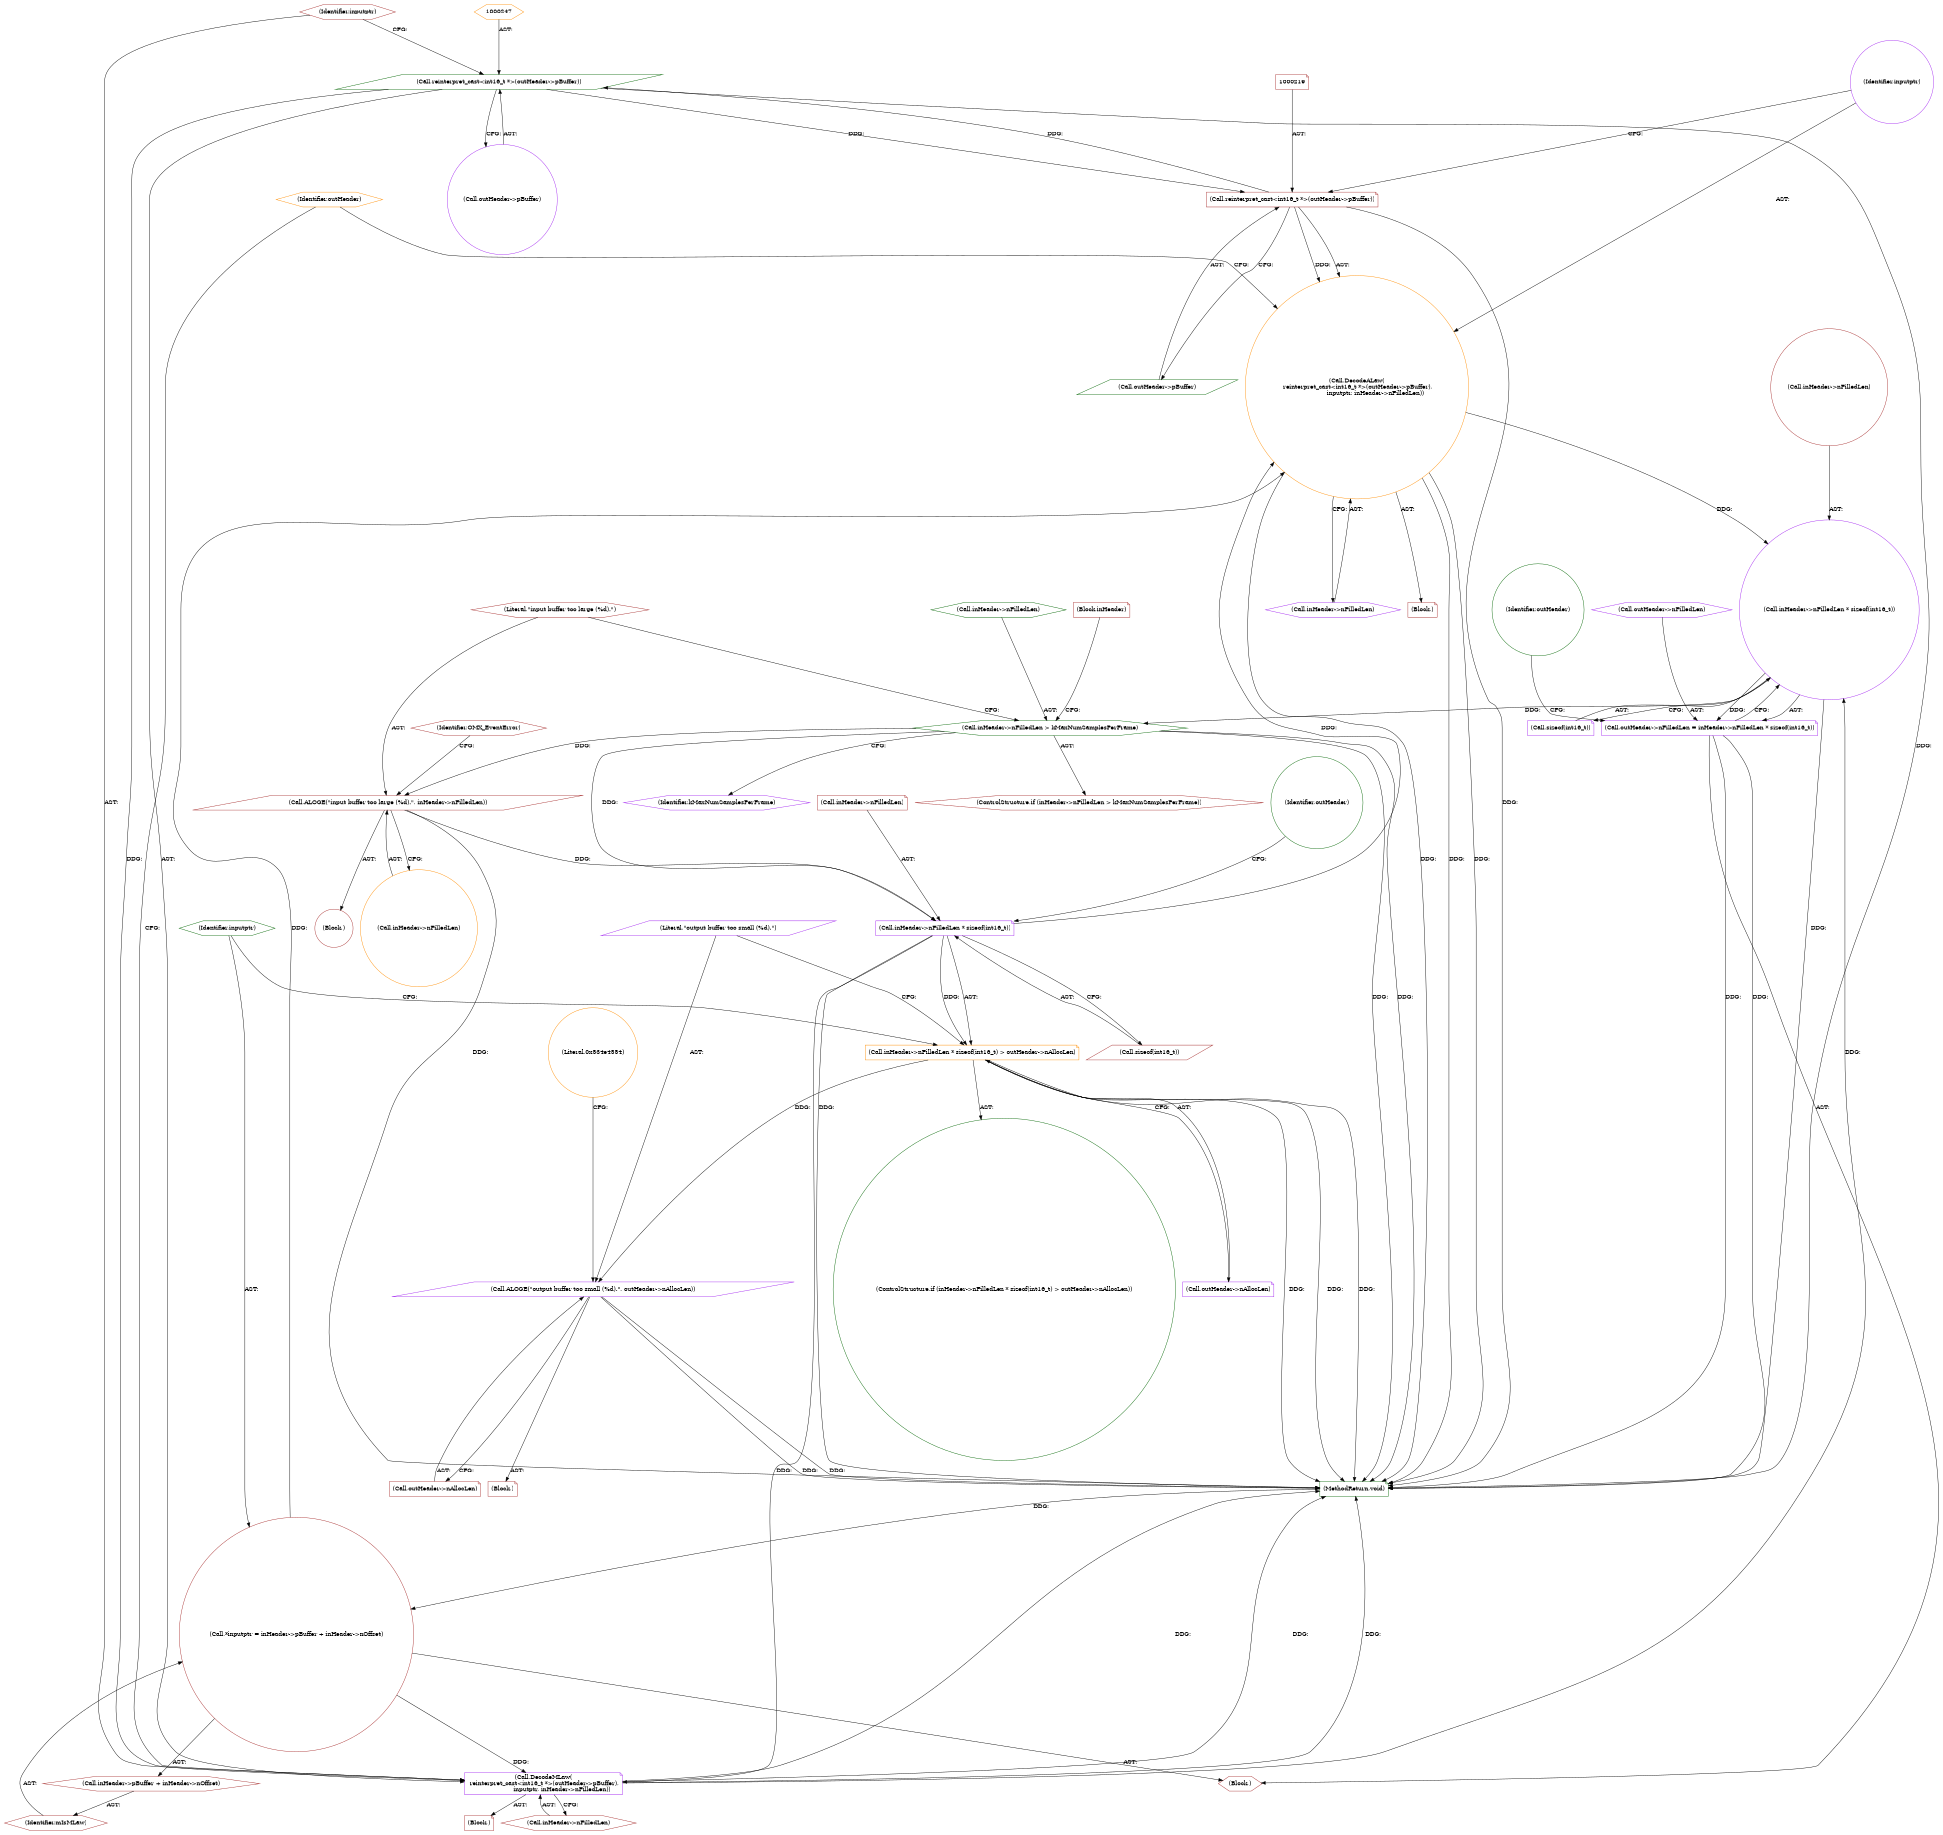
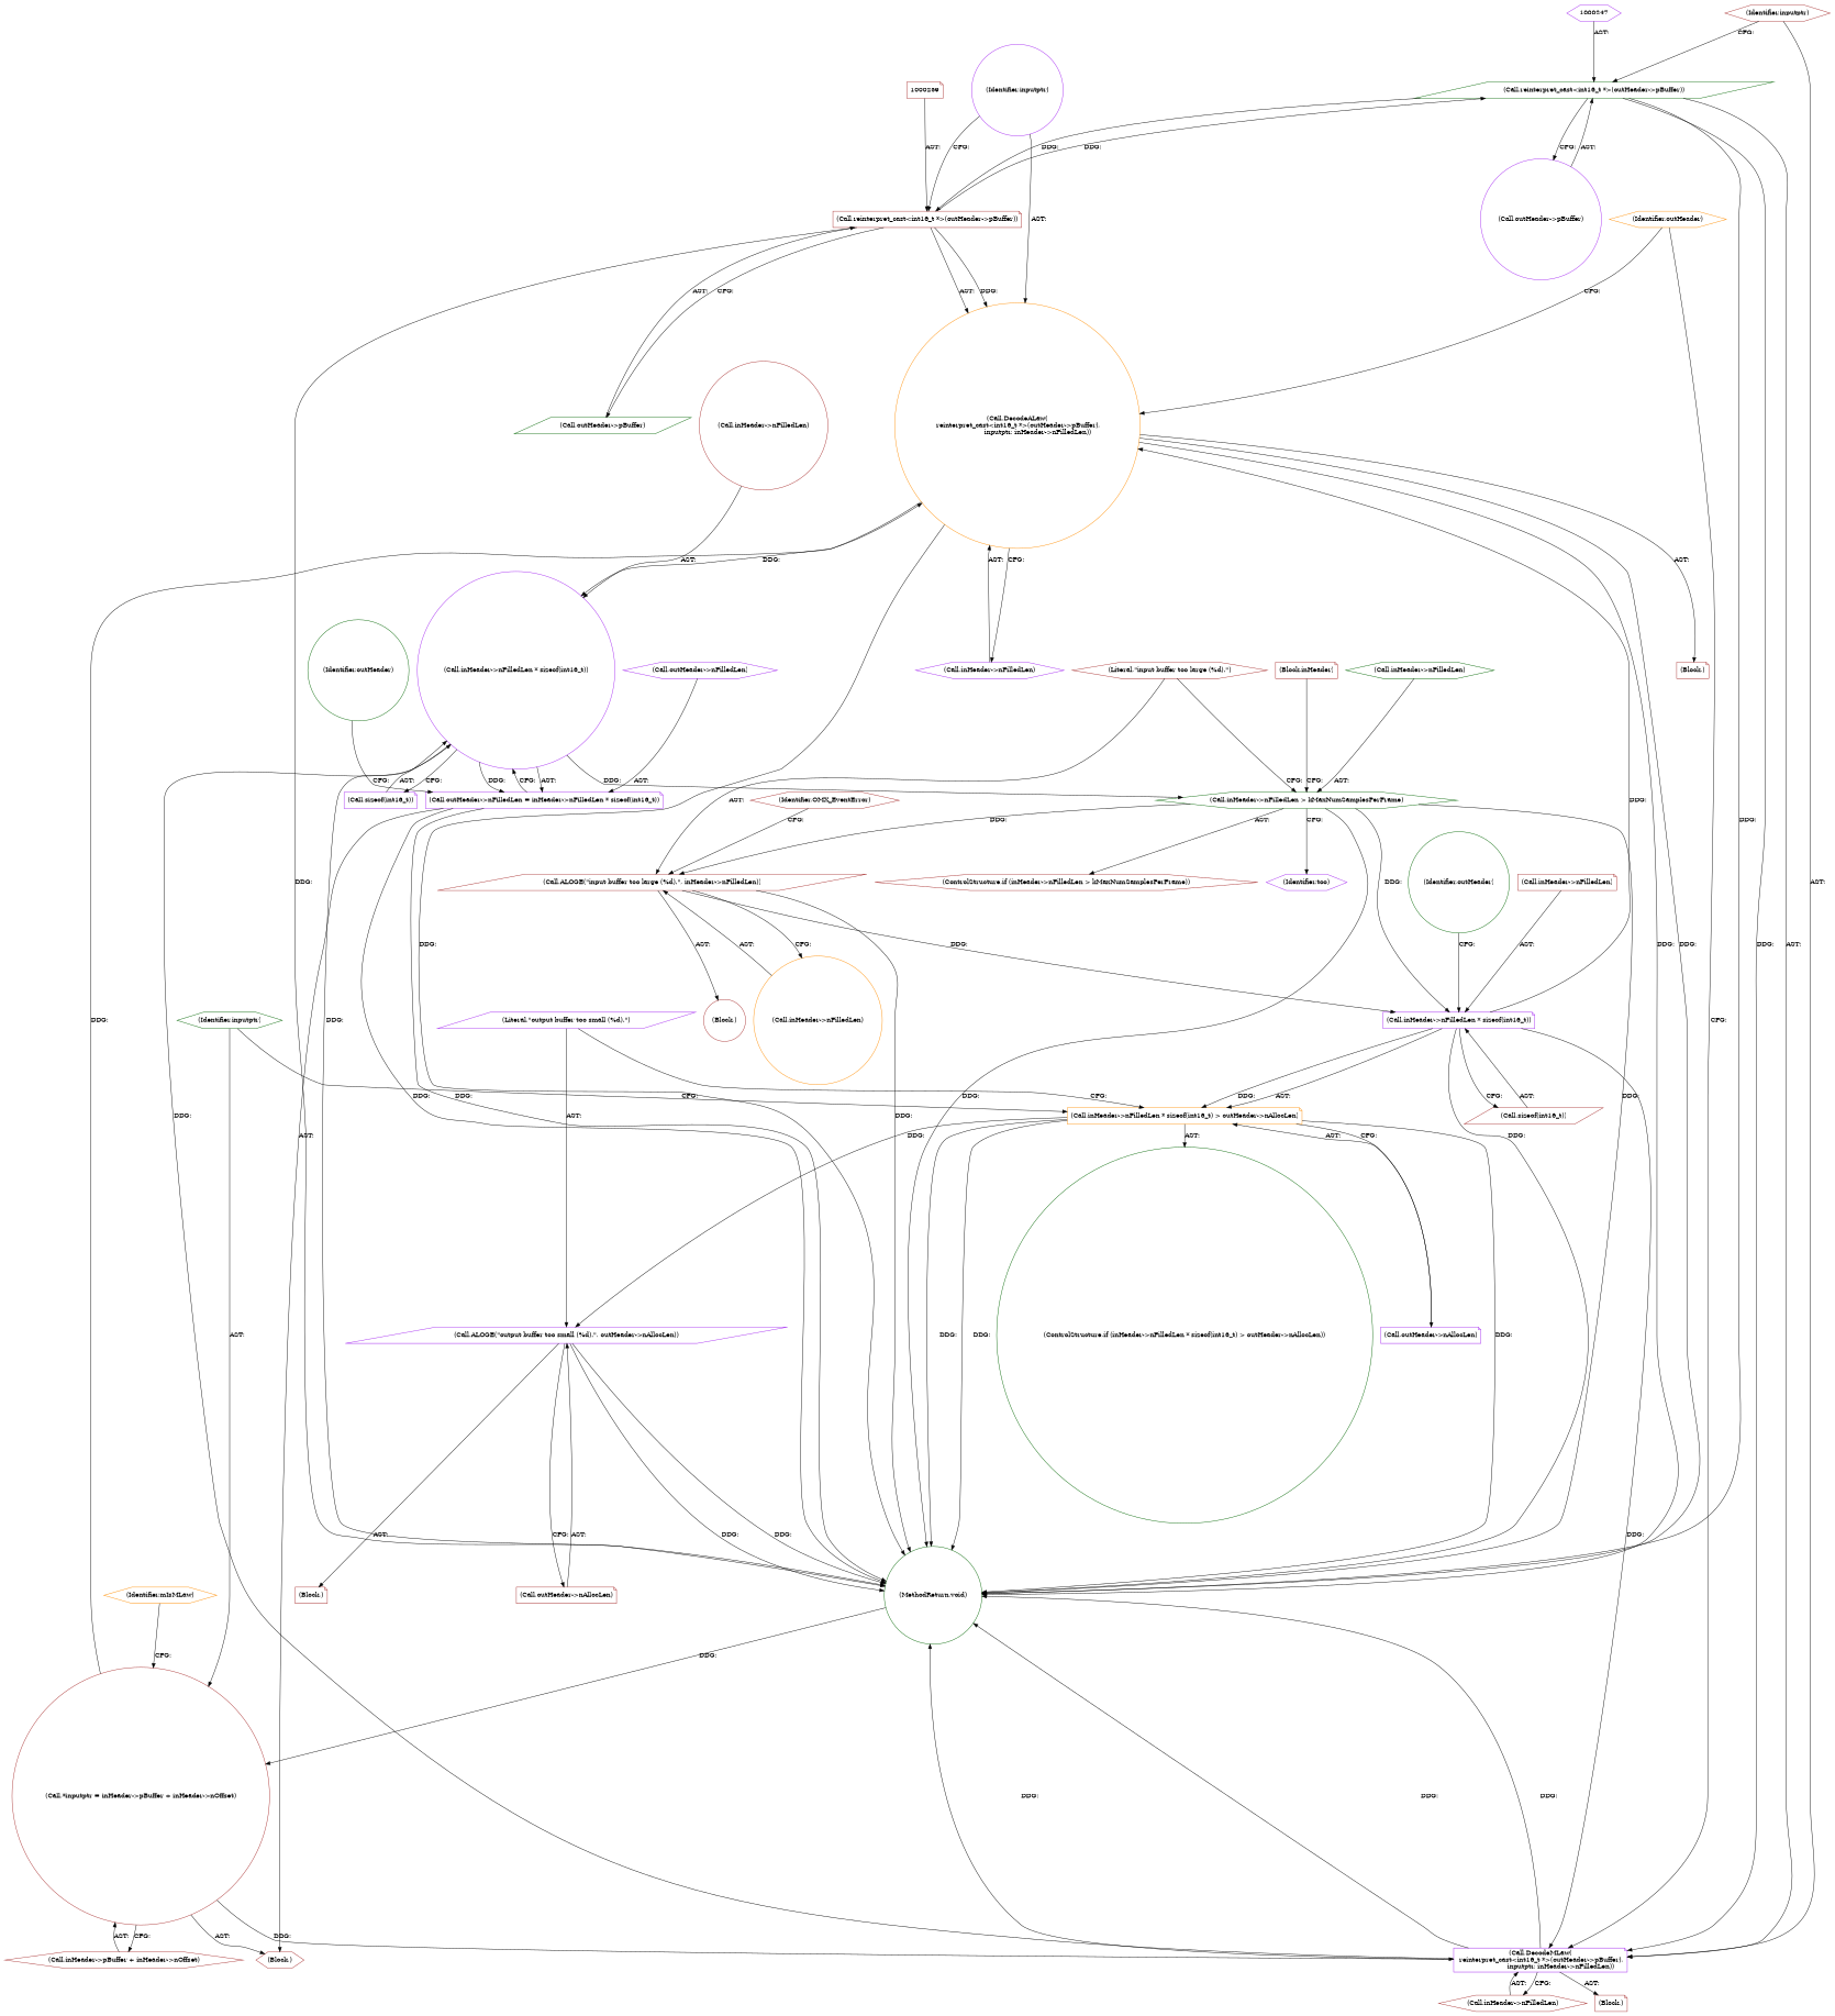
  digraph {
    node [color=brown shape=hexagon]
    n1 [color=darkorange label="(Call,DecodeALaw(\n reinterpret_cast<int16_t *>(outHeader->pBuffer),\n                    inputptr, inHeader->nFilledLen))" shape=circle]
    n2 [color=purple label="(Call,inHeader->nFilledLen * sizeof(int16_t))" shape=circle]
    n3 [color=purple label="(Call,inHeader->nFilledLen)"]
    n4 [label="(Block,)" shape=note]
-   n5 [color=darkgreen label="(MethodReturn,void)" shape=note]
+   n5 [color=darkgreen label="(MethodReturn,void)" shape=circle]
    n6 [color=darkgreen label="(Call,inHeader->nFilledLen > kMaxNumSamplesPerFrame)"]
    n7 [color=purple label="(Call,outHeader->nFilledLen = inHeader->nFilledLen * sizeof(int16_t))" shape=note]
    n8 [color=purple label="(Call,sizeof(int16_t))" shape=note]
    n9 [label="(Call,*inputptr = inHeader->pBuffer + inHeader->nOffset)" shape=circle]
    n10 [label="(Call,reinterpret_cast<int16_t *>(outHeader->pBuffer))" shape=note]
    n11 [color=darkgreen label="(Call,reinterpret_cast<int16_t *>(outHeader->pBuffer))" shape=parallelogram]
    n12 [color=darkgreen label="(Call,outHeader->pBuffer)" shape=parallelogram]
    n13 [color=purple label="(Call,DecodeMLaw(\n reinterpret_cast<int16_t *>(outHeader->pBuffer),\n                    inputptr, inHeader->nFilledLen))" shape=note]
    n14 [color=purple label="(Call,outHeader->pBuffer)" shape=circle]
    n15 [label="(Call,inHeader->nFilledLen)"]
    n16 [label="(Block,)" shape=note]
    n17 [label="(Call,inHeader->pBuffer + inHeader->nOffset)"]
    n18 [label="(Block,)"]
    n19 [color=purple label="(Call,inHeader->nFilledLen * sizeof(int16_t))" shape=note]
    n20 [color=darkorange label="(Call,inHeader->nFilledLen * sizeof(int16_t) > outHeader->nAllocLen)" shape=note]
    n21 [label="(Call,sizeof(int16_t))" shape=parallelogram]
    n22 [color=purple label="(Call,ALOGE(\"output buffer too small (%d).\", outHeader->nAllocLen))" shape=parallelogram]
    n23 [color=darkgreen label="(ControlStructure,if (inHeader->nFilledLen * sizeof(int16_t) > outHeader->nAllocLen))" shape=circle]
    n24 [color=purple label="(Call,outHeader->nAllocLen)" shape=note]
    n25 [label="(Call,ALOGE(\"input buffer too large (%d).\", inHeader->nFilledLen))" shape=parallelogram]
-   n26 [color=purple label="(Identifier,kMaxNumSamplesPerFrame)"]
+   n26 [color=purple label="(Identifier,too)"]
    n27 [label="(ControlStructure,if (inHeader->nFilledLen > kMaxNumSamplesPerFrame))"]
    n28 [label="(Block,)" shape=circle]
    n29 [color=darkorange label="(Call,inHeader->nFilledLen)" shape=circle]
    n30 [label="(Call,outHeader->nAllocLen)" shape=note]
    n31 [label="(Block,)" shape=note]
    n32 [color=purple label="(Identifier,inputptr)" shape=circle]
-   n33 [color=darkorange label="(Literal,0x534e4554)" shape=circle]
    n34 [color=purple label="(Literal,\"output buffer too small (%d).\")" shape=parallelogram]
    n35 [label="(Call,inHeader->nFilledLen)" shape=note]
-   n36 [label="(Identifier,mIsMLaw)"]
+   n36 [color=darkorange label="(Identifier,mIsMLaw)"]
    n37 [label="(Identifier,OMX_EventError)"]
    n38 [color=darkgreen label="(Identifier,inputptr)"]
    n39 [color=darkgreen label="(Identifier,outHeader)" shape=circle]
    n40 [label="(Literal,\"input buffer too large (%d).\")"]
    n41 [label="(Block,inHeader)" shape=note]
    n42 [color=darkgreen label="(Call,inHeader->nFilledLen)"]
    n43 [color=darkgreen label="(Identifier,outHeader)" shape=circle]
    n44 [label="(Identifier,inputptr)"]
    n45 [color=purple label="(Call,outHeader->nFilledLen)"]
    n46 [color=darkorange label="(Identifier,outHeader)"]
    n47 [label="(Call,inHeader->nFilledLen)" shape=circle]
-   1000259 [shape=note label=1000219]
-   1000247 [color=darkorange]
+   1000259 [shape=note]
+   1000247 [color=purple]
    n1 -> n2 [label="DDG: "]
    n1 -> n3 [label="CFG: "]
    n1 -> n4 [label="AST: "]
    n1 -> n5 [label="DDG: "]
    n1 -> n5 [label="DDG: "]
    n1 -> n5 [label="DDG: "]
    n2 -> n5 [label="DDG: "]
    n2 -> n6 [label="DDG: "]
    n2 -> n7 [label="AST: "]
    n2 -> n7 [label="DDG: "]
    n2 -> n8 [label="CFG: "]
    n3 -> n1 [label="AST: "]
    n5 -> n9 [label="DDG: "]
    n6 -> n5 [label="DDG: "]
    n6 -> n5 [label="DDG: "]
    n6 -> n19 [label="DDG: "]
    n6 -> n25 [label="DDG: "]
    n6 -> n26 [label="CFG: "]
    n6 -> n27 [label="AST: "]
    n7 -> n2 [label="CFG: "]
    n7 -> n5 [label="DDG: "]
    n7 -> n5 [label="DDG: "]
    n7 -> n18 [label="AST: "]
    n8 -> n2 [label="AST: "]
    n9 -> n1 [label="DDG: "]
    n9 -> n13 [label="DDG: "]
-   n9 -> n17 [label="AST: "]
+   n9 -> n17 [label="CFG: "]
    n9 -> n18 [label="AST: "]
    n10 -> n1 [label="AST: "]
    n10 -> n1 [label="DDG: "]
    n10 -> n5 [label="DDG: "]
    n10 -> n11 [label="DDG: "]
    n10 -> n12 [label="CFG: "]
    n11 -> n5 [label="DDG: "]
    n11 -> n10 [label="DDG: "]
    n11 -> n13 [label="AST: "]
    n11 -> n13 [label="DDG: "]
    n11 -> n14 [label="CFG: "]
    n12 -> n10 [label="AST: "]
    n13 -> n2 [label="DDG: "]
    n13 -> n5 [label="DDG: "]
    n13 -> n5 [label="DDG: "]
    n13 -> n5 [label="DDG: "]
    n13 -> n15 [label="CFG: "]
    n13 -> n16 [label="AST: "]
    n14 -> n11 [label="AST: "]
    n15 -> n13 [label="AST: "]
-   n17 -> n36 [label="AST: "]
+   n17 -> n9 [label="AST: "]
    n19 -> n1 [label="DDG: "]
    n19 -> n5 [label="DDG: "]
    n19 -> n13 [label="DDG: "]
    n19 -> n20 [label="AST: "]
    n19 -> n20 [label="DDG: "]
    n19 -> n21 [label="CFG: "]
    n20 -> n5 [label="DDG: "]
    n20 -> n5 [label="DDG: "]
    n20 -> n5 [label="DDG: "]
    n20 -> n22 [label="DDG: "]
    n20 -> n23 [label="AST: "]
    n20 -> n24 [label="CFG: "]
    n21 -> n19 [label="AST: "]
    n22 -> n5 [label="DDG: "]
    n22 -> n5 [label="DDG: "]
    n22 -> n30 [label="CFG: "]
    n22 -> n31 [label="AST: "]
    n24 -> n20 [label="AST: "]
    n25 -> n5 [label="DDG: "]
    n25 -> n19 [label="DDG: "]
    n25 -> n28 [label="AST: "]
    n25 -> n29 [label="CFG: "]
    n29 -> n25 [label="AST: "]
    n30 -> n22 [label="AST: "]
    n32 -> n1 [label="AST: "]
    n32 -> n10 [label="CFG: "]
-   n33 -> n22 [label="CFG: "]
    n34 -> n20 [label="CFG: "]
    n34 -> n22 [label="AST: "]
    n35 -> n19 [label="AST: "]
-   n36 -> n9 [label="AST: "]
+   n36 -> n9 [label="CFG: "]
    n37 -> n25 [label="CFG: "]
    n38 -> n9 [label="AST: "]
    n38 -> n20 [label="CFG: "]
    n39 -> n19 [label="CFG: "]
    n40 -> n6 [label="CFG: "]
    n40 -> n25 [label="AST: "]
    n41 -> n6 [label="CFG: "]
    n42 -> n6 [label="AST: "]
    n43 -> n7 [label="CFG: "]
    n44 -> n11 [label="CFG: "]
    n44 -> n13 [label="AST: "]
    n45 -> n7 [label="AST: "]
    n46 -> n1 [label="CFG: "]
    n46 -> n13 [label="CFG: "]
    n47 -> n2 [label="AST: "]
    1000259 -> n10 [label="AST: "]
    1000247 -> n11 [label="AST: "]
  }
